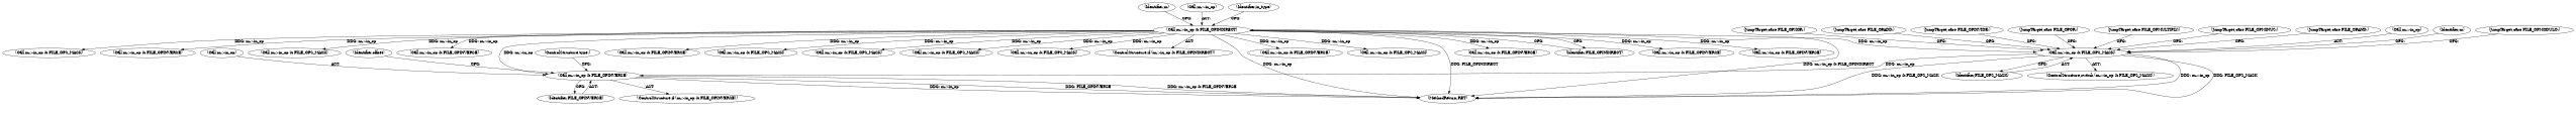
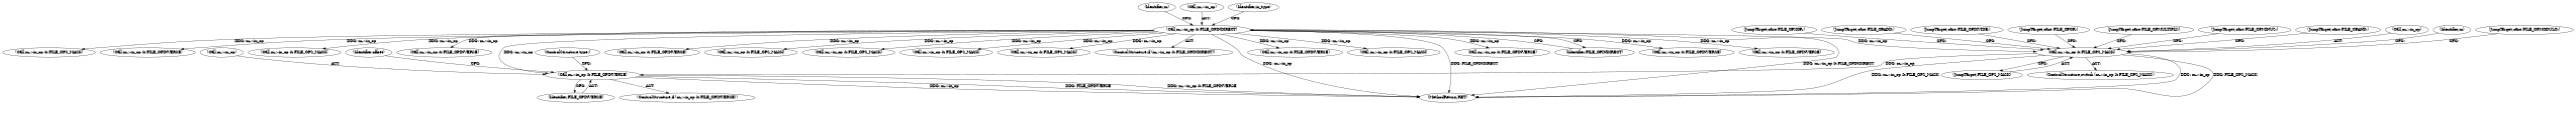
  digraph {
    n1 [label="(Call,m->in_op & FILE_OPS_MASK)"]
    n2 [label="(Call,m->in_op & FILE_OPINVERSE)"]
-   n3 [label="(Identifier,FILE_OPS_MASK)"]
+   n3 [label="(JumpTarget,FILE_OPS_MASK)"]
    n4 [label="(MethodReturn,RET)"]
    n5 [label="(ControlStructure,switch (m->in_op & FILE_OPS_MASK))"]
    n6 [label="(Identifier,FILE_OPINVERSE)"]
    n7 [label="(ControlStructure,if (m->in_op & FILE_OPINVERSE))"]
    n8 [label="(Call,m->in_op & FILE_OPINDIRECT)"]
    n9 [label="(Identifier,FILE_OPINDIRECT)"]
    n10 [label="(Call,m->in_op & FILE_OPINVERSE)"]
    n11 [label="(Call,m->in_op & FILE_OPINVERSE)"]
    n12 [label="(Call,m->in_op & FILE_OPS_MASK)"]
    n13 [label="(Call,m->in_op & FILE_OPINVERSE)"]
    n14 [label="(Call,m->in_op & FILE_OPS_MASK)"]
    n15 [label="(Call,m->in_op & FILE_OPINVERSE)"]
    n16 [label="(Call,m->in_op & FILE_OPINVERSE)"]
    n17 [label="(Call,m->in_op & FILE_OPS_MASK)"]
    n18 [label="(Call,m->in_op & FILE_OPS_MASK)"]
    n19 [label="(Call,m->in_op & FILE_OPS_MASK)"]
    n20 [label="(Call,m->in_op & FILE_OPS_MASK)"]
    n21 [label="(ControlStructure,if (m->in_op & FILE_OPINDIRECT))"]
    n22 [label="(Call,m->in_op & FILE_OPINVERSE)"]
    n23 [label="(Call,m->in_op & FILE_OPS_MASK)"]
    n24 [label="(Call,m->in_op & FILE_OPINVERSE)"]
    n25 [label="(Identifier,offset)"]
    n26 [label="(Call,m->in_op)"]
    n27 [label="(Identifier,m)"]
    n28 [label="(Identifier,m)"]
    n29 [label="(Call,m->in_op)"]
    n30 [label="(JumpTarget,case FILE_OPMODULO:)"]
    n31 [label="(ControlStructure,type;)"]
    n32 [label="(JumpTarget,case FILE_OPXOR:)"]
    n33 [label="(Call,m->in_op)"]
    n34 [label="(JumpTarget,case FILE_OPADD:)"]
    n35 [label="(JumpTarget,case FILE_OPDIVIDE:)"]
    n36 [label="(JumpTarget,case FILE_OPOR:)"]
    n37 [label="(JumpTarget,case FILE_OPMULTIPLY:)"]
    n38 [label="(Identifier,in_type)"]
    n39 [label="(JumpTarget,case FILE_OPMINUS:)"]
    n40 [label="(JumpTarget,case FILE_OPAND:)"]
    n1 -> n2 [label="DDG: m->in_op"]
    n1 -> n3 [label="CFG: "]
    n1 -> n4 [label="DDG: m->in_op & FILE_OPS_MASK"]
    n1 -> n4 [label="DDG: m->in_op"]
    n1 -> n4 [label="DDG: FILE_OPS_MASK"]
    n1 -> n5 [label="AST: "]
    n2 -> n4 [label="DDG: m->in_op"]
    n2 -> n4 [label="DDG: FILE_OPINVERSE"]
    n2 -> n4 [label="DDG: m->in_op & FILE_OPINVERSE"]
    n2 -> n6 [label="CFG: "]
    n2 -> n7 [label="AST: "]
    n3 -> n1 [label="AST: "]
    n6 -> n2 [label="AST: "]
    n8 -> n1 [label="DDG: m->in_op"]
    n8 -> n2 [label="DDG: m->in_op"]
    n8 -> n4 [label="DDG: m->in_op"]
    n8 -> n4 [label="DDG: FILE_OPINDIRECT"]
    n8 -> n4 [label="DDG: m->in_op & FILE_OPINDIRECT"]
    n8 -> n9 [label="CFG: "]
    n8 -> n10 [label="DDG: m->in_op"]
    n8 -> n11 [label="DDG: m->in_op"]
    n8 -> n12 [label="DDG: m->in_op"]
    n8 -> n13 [label="DDG: m->in_op"]
    n8 -> n14 [label="DDG: m->in_op"]
    n8 -> n15 [label="DDG: m->in_op"]
    n8 -> n16 [label="DDG: m->in_op"]
    n8 -> n17 [label="DDG: m->in_op"]
    n8 -> n18 [label="DDG: m->in_op"]
    n8 -> n19 [label="DDG: m->in_op"]
    n8 -> n20 [label="DDG: m->in_op"]
    n8 -> n21 [label="AST: "]
    n8 -> n22 [label="DDG: m->in_op"]
    n8 -> n23 [label="DDG: m->in_op"]
    n8 -> n24 [label="DDG: m->in_op"]
    n9 -> n8 [label="CFG: "]
    n25 -> n2 [label="CFG: "]
    n26 -> n1 [label="AST: "]
    n27 -> n1 [label="CFG: "]
    n28 -> n8 [label="CFG: "]
    n29 -> n8 [label="AST: "]
    n30 -> n1 [label="CFG: "]
    n31 -> n2 [label="CFG: "]
    n32 -> n1 [label="CFG: "]
    n33 -> n2 [label="AST: "]
    n34 -> n1 [label="CFG: "]
    n35 -> n1 [label="CFG: "]
    n36 -> n1 [label="CFG: "]
    n37 -> n1 [label="CFG: "]
    n38 -> n8 [label="CFG: "]
    n39 -> n1 [label="CFG: "]
    n40 -> n1 [label="CFG: "]
  }
